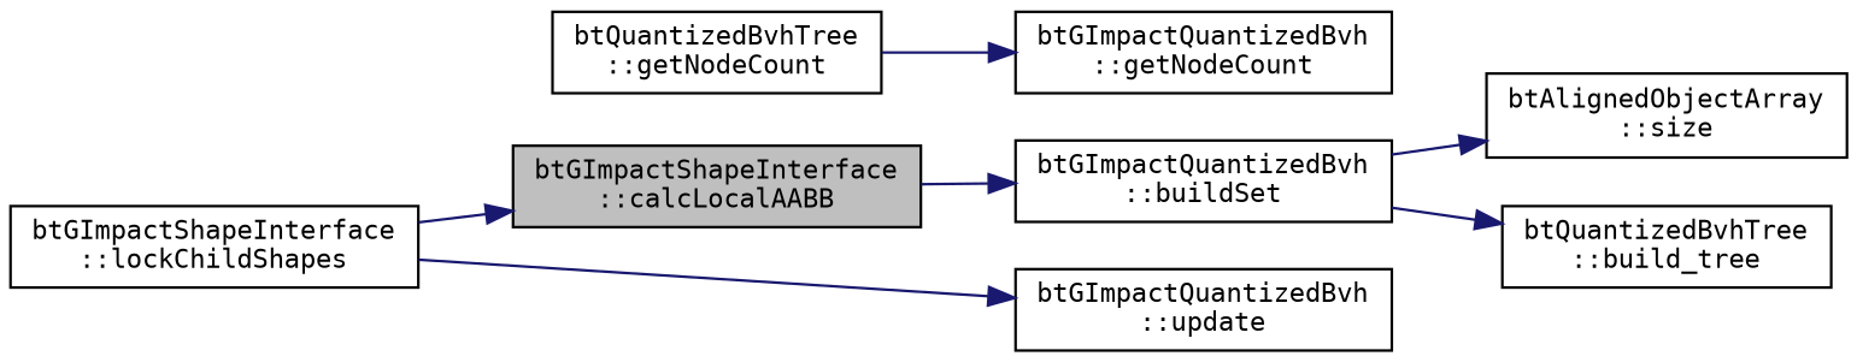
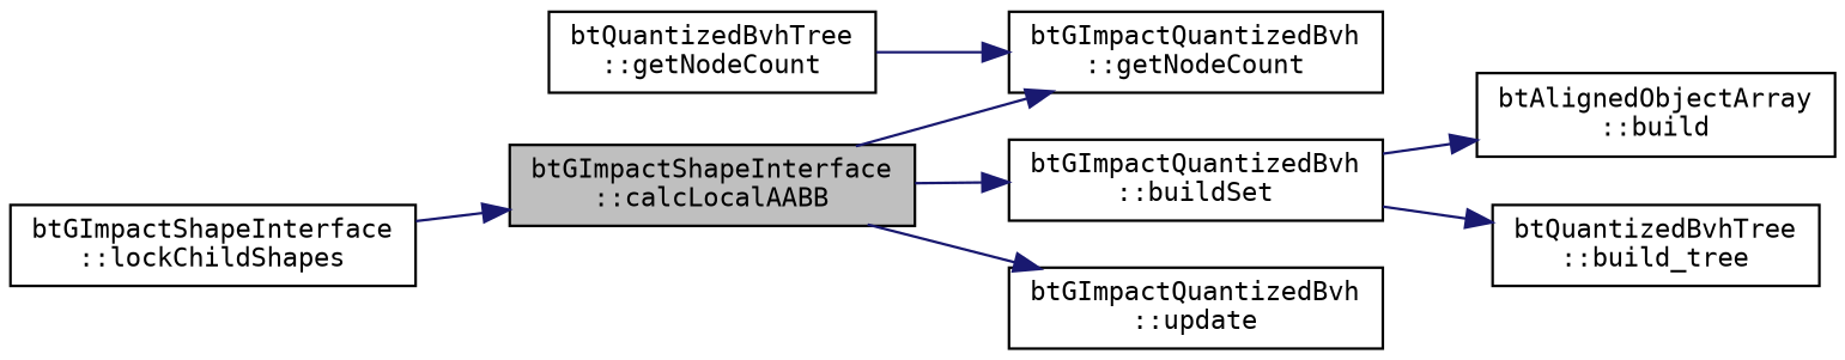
  digraph {
    fontname="DejaVu Sans Mono"
    rankdir=LR
    node [color=black fillcolor=white fontname="DejaVu Sans Mono" fontsize=10 shape=record style=filled]
    edge [color=midnightblue fontname="DejaVu Sans Mono" fontsize=10 labelfontname=Helvetica labelfontsize=10 style=solid]
    n1 [fillcolor=grey75 fontcolor=black height=0.2 label="btGImpactShapeInterface\l::calcLocalAABB" width=0.4]
    n2 [height=0.2 label="btGImpactQuantizedBvh\l::getNodeCount" width=0.4]
    n3 [height=0.2 label="btGImpactQuantizedBvh\l::buildSet" width=0.4]
    n4 [height=0.2 label="btGImpactQuantizedBvh\l::update" width=0.4]
    n5 [height=0.2 label="btGImpactShapeInterface\l::lockChildShapes" width=0.4]
-   n6 [height=0.2 label="btAlignedObjectArray\l::size" width=0.4]
+   n6 [height=0.2 label="btAlignedObjectArray\l::build" width=0.4]
    n7 [height=0.2 label="btQuantizedBvhTree\l::build_tree" width=0.4]
    n8 [height=0.2 label="btQuantizedBvhTree\l::getNodeCount" width=0.4]
+   n1 -> n2
    n1 -> n3
-   n5 -> n4
+   n1 -> n4
    n3 -> n6
    n3 -> n7
    n5 -> n1
    n8 -> n2
  }
